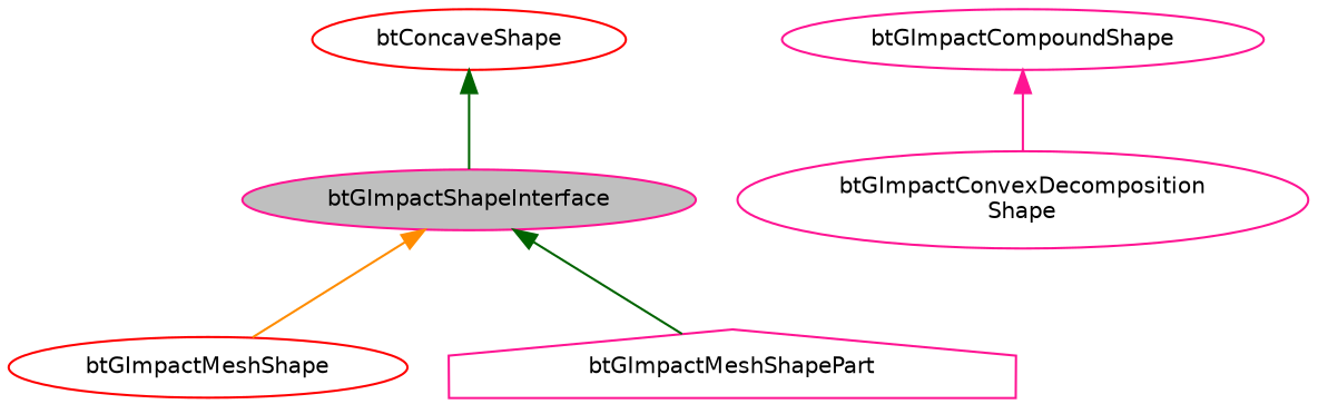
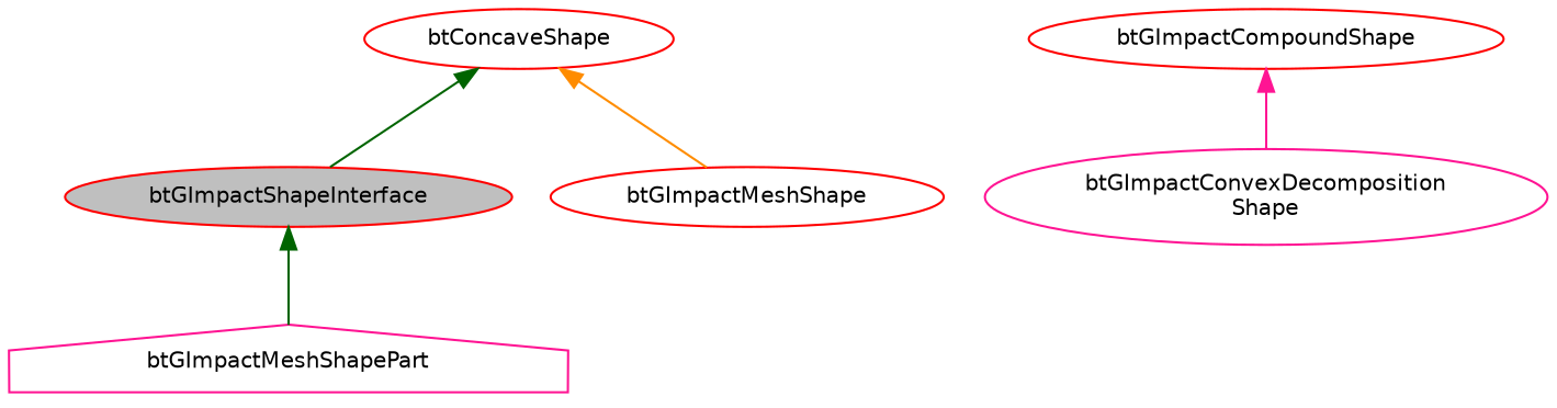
  digraph {
    node [color=red fillcolor=white fontname=Helvetica fontsize=10 shape=ellipse style=filled]
    edge [color=darkgreen dir=back fontname=Helvetica fontsize=10 labelfontname=Helvetica labelfontsize=10 style=solid]
-   n1 [color=deeppink fillcolor=grey75 fontcolor=black height=0.2 label=btGImpactShapeInterface width=0.4]
+   n1 [fillcolor=grey75 fontcolor=black height=0.2 label=btGImpactShapeInterface width=0.4]
    n2 [height=0.2 label=btGImpactMeshShape width=0.4]
    n3 [color=deeppink height=0.2 label=btGImpactMeshShapePart shape=house width=0.4]
-   n4 [color=deeppink height=0.2 label=btGImpactCompoundShape width=0.4]
+   n4 [height=0.2 label=btGImpactCompoundShape width=0.4]
    n5 [color=deeppink height=0.2 label="btGImpactConvexDecomposition\lShape" width=0.4]
    n6 [height=0.2 label=btConcaveShape width=0.4]
-   n1 -> n2 [color=darkorange]
+   n6 -> n2 [color=darkorange]
    n1 -> n3
    n4 -> n5 [color=deeppink]
    n6 -> n1
  }
